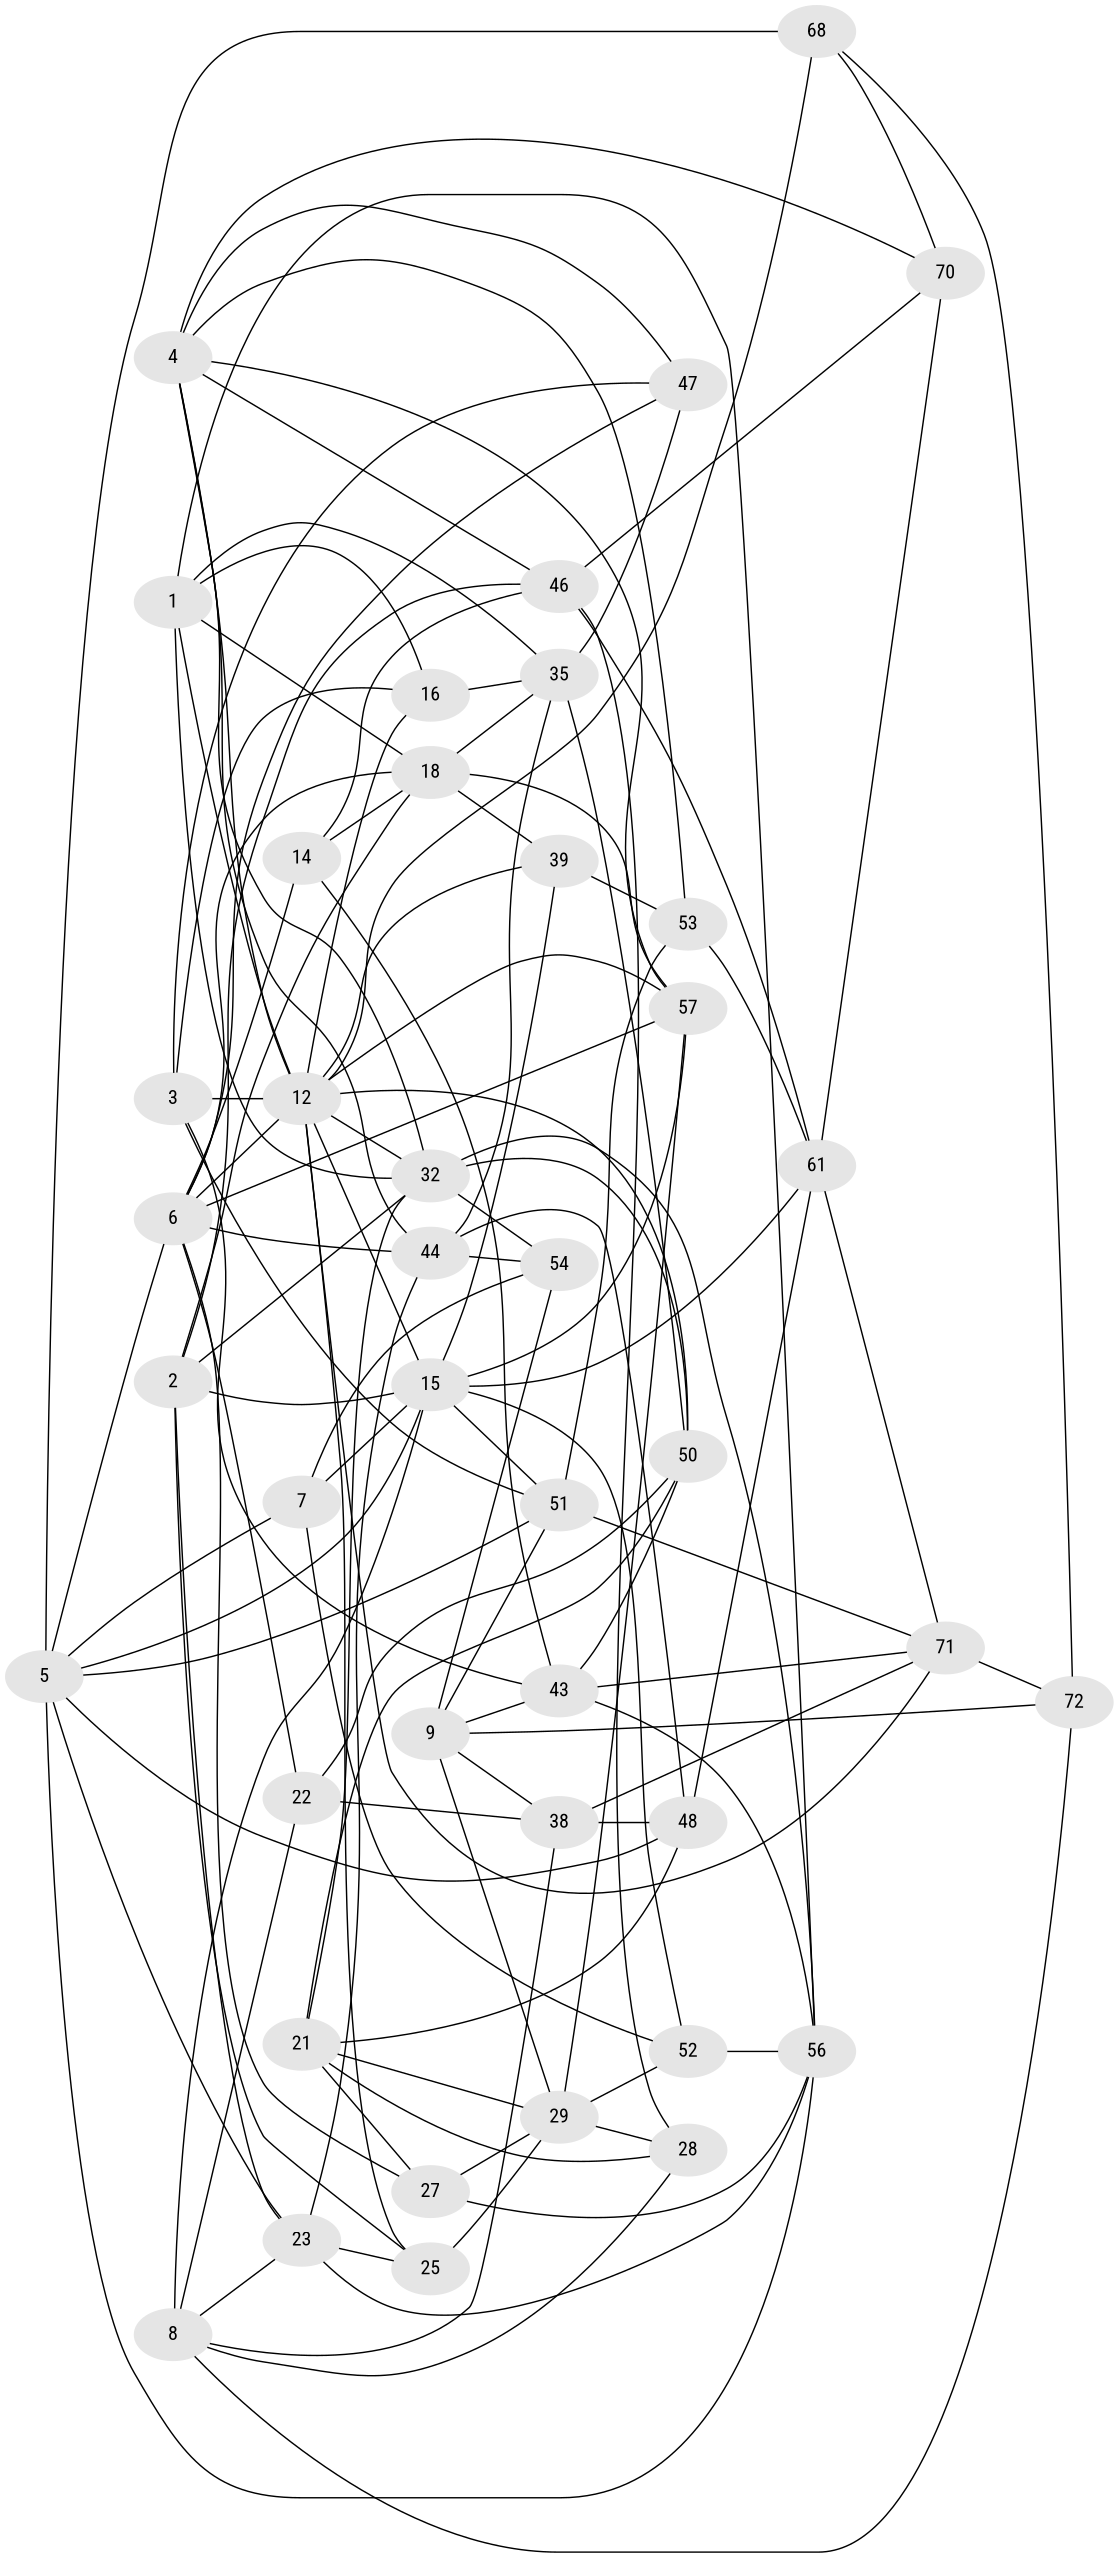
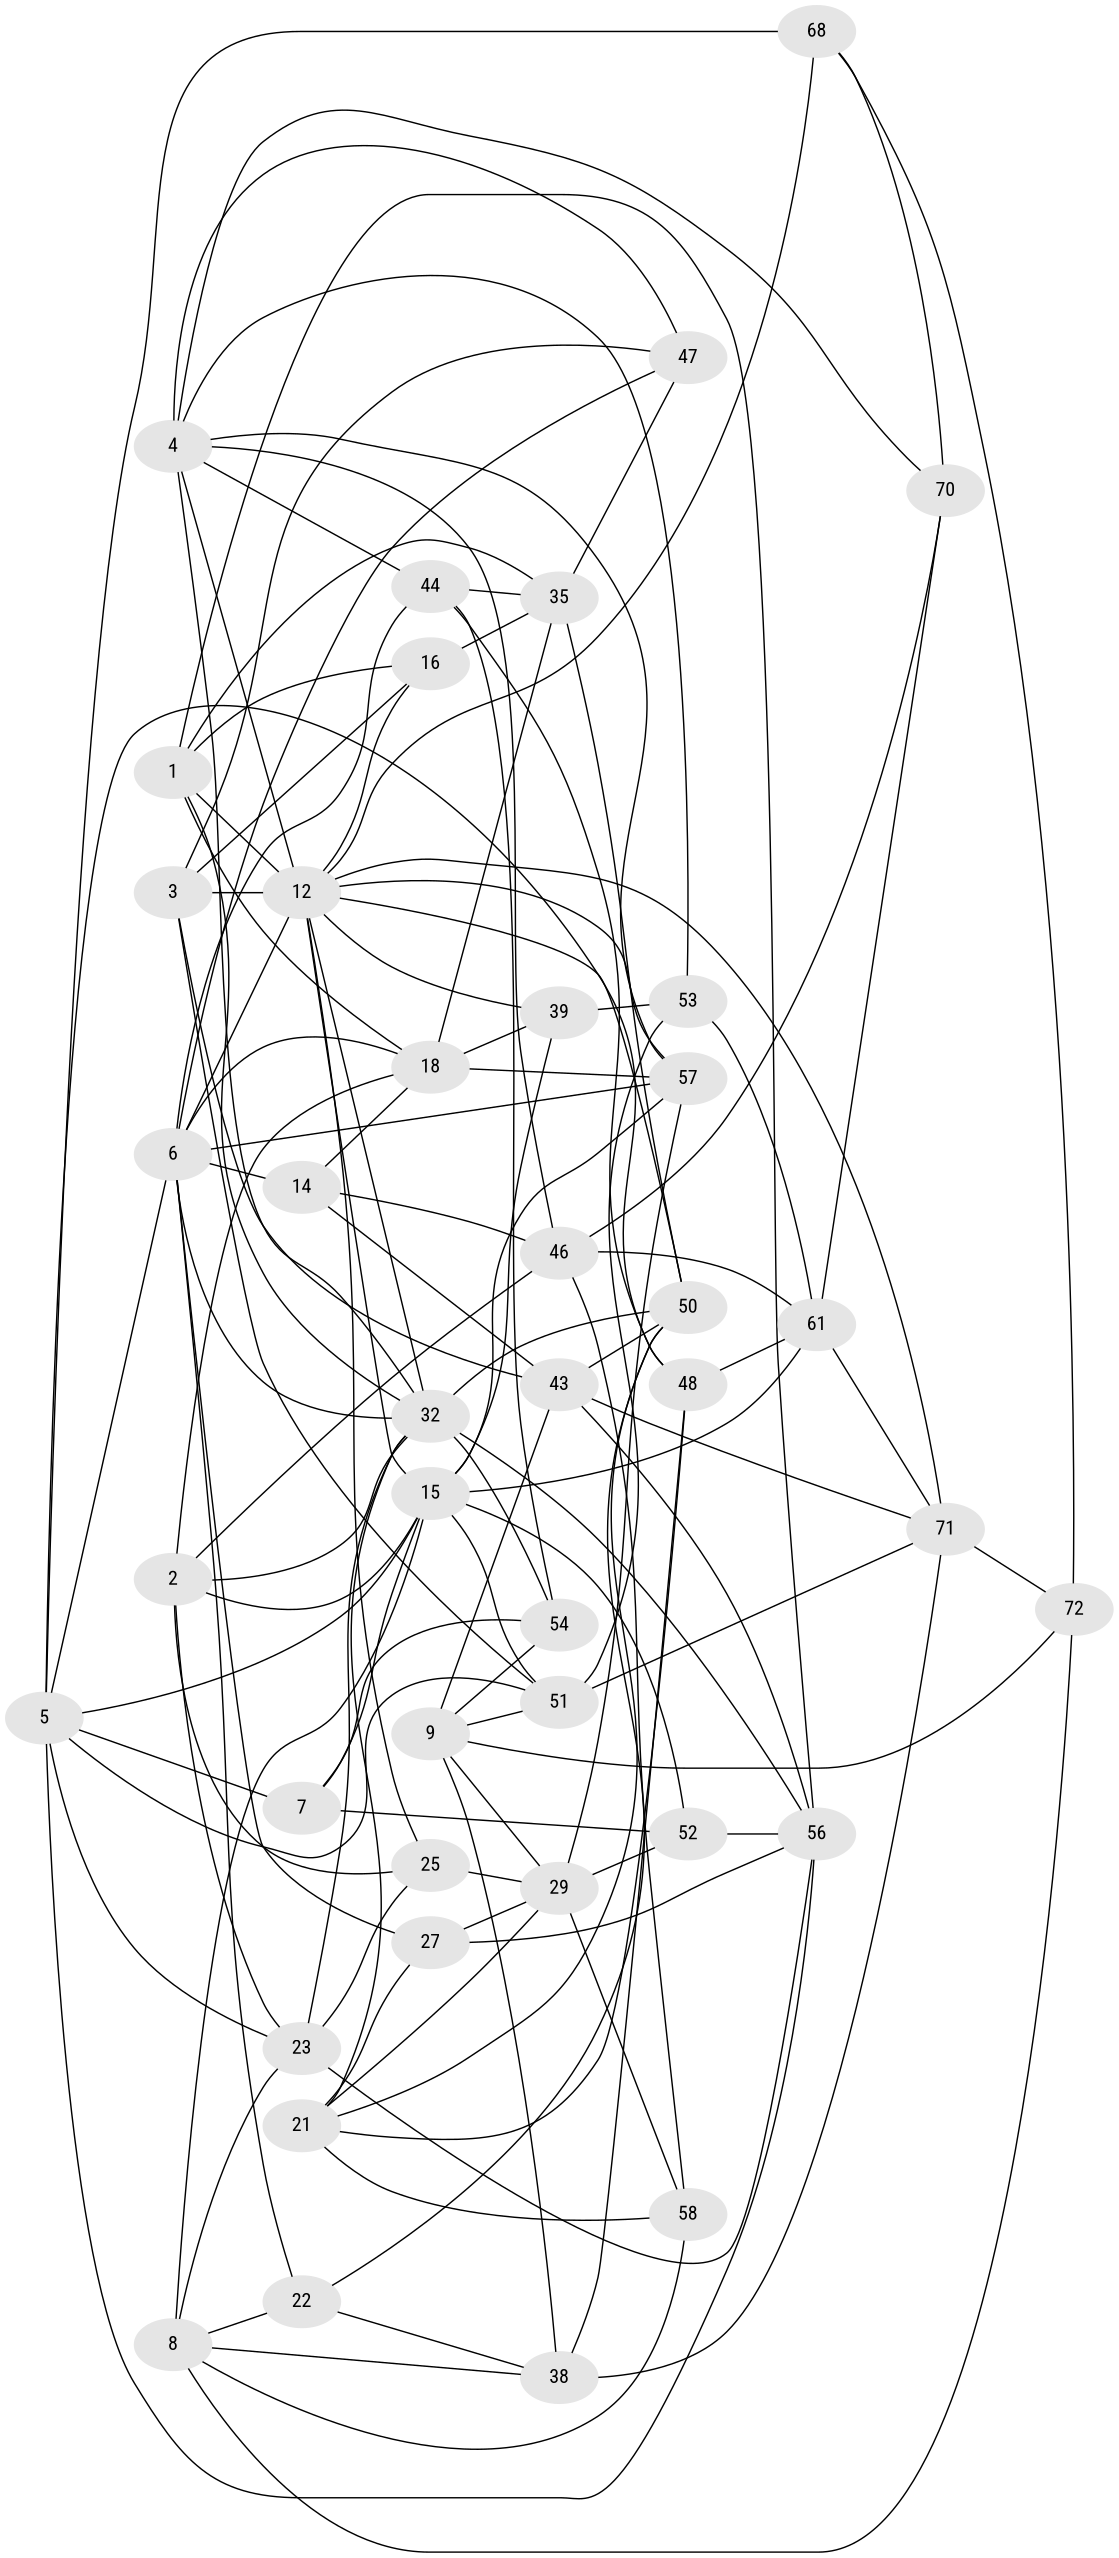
  graph {
    fontname="Roboto Condensed"
    rankdir=LR
    node [color=gray90 fontname="Roboto Condensed" style=filled]
    edge [fontname="Roboto Condensed"]
    1 [super="+59"]
    12 [super="+19+75+17"]
    16
    18 [super="+28"]
    35 [super="+41"]
    56 [super="+63+83"]
    32 [super="+42+87+37"]
    4 [super="+13+10"]
    46 [super="+49"]
    47
    n11 [label=44 super="+36"]
    53
    57 [super="+86"]
    70
    15 [super="+45+55"]
    25
    68
    39
    50 [super="+82"]
    71 [super="+77"]
    2 [super="+81+78"]
    23 [super="+67"]
    51 [super="+85"]
    52
    61 [super="+62"]
    29 [super="+40+34"]
    54
-   58 [label=28]
+   58
    3 [super="+84"]
    43 [super="+73"]
    72
    48 [super="+76"]
    5 [super="+44+11"]
    6 [super="+64+31"]
    7
    14
    22
    27
    38
    8 [super="+26"]
    9 [super="+33"]
    21 [super="+74"]
    1 -- 12
    1 -- 16
    1 -- 18
    1 -- 35
    1 -- 56
    1 -- 32
    12 -- 16
    12 -- 32
    12 -- 57
    12 -- 15
    12 -- 25
    12 -- 68
    12 -- 39
    12 -- 50
    12 -- 71
    16 -- 35
    18 -- 35
    18 -- 57
    18 -- 39
    35 -- 47
    35 -- 50
    32 -- 56
    32 -- 50
    32 -- 54
    4 -- 12
    4 -- 32 [weight=2]
    4 -- 46
    4 -- 47
    4 -- n11
    4 -- 53
    4 -- 57
    4 -- 70
    46 -- 70
    46 -- 61
    46 -- 58
    n11 -- 35
    n11 -- 54
    n11 -- 48
    53 -- 61
    15 -- 57
    15 -- 39
    15 -- 51
    15 -- 52
    15 -- 61
    25 -- 29
    68 -- 70
    68 -- 72
    39 -- 53
    71 -- 72
    2 -- 18
    2 -- 32 [weight=2]
    2 -- 46
    2 -- 15
    2 -- 25
    2 -- 23
    23 -- 56
-   23 -- n11
+   23 -- 32
    23 -- 25
    51 -- 53
    51 -- 71
    52 -- 56
    61 -- 70
    61 -- 71
    29 -- 57
    29 -- 52
    29 -- 58
    3 -- 12
    3 -- 16
    3 -- 47
    3 -- 51
    3 -- 43
    43 -- 56
    43 -- 50
    43 -- 71
    48 -- 61
    5 -- 56
    5 -- 15
    5 -- 68
    5 -- 23
    5 -- 51
    5 -- 48
    5 -- 6
    5 -- 7
    6 -- 12
    6 -- 18
+   6 -- 32
    6 -- 47
    6 -- n11
    6 -- 57
    6 -- 14
    6 -- 22
    6 -- 27
    7 -- 15
    7 -- 52
    7 -- 54
    14 -- 18
    14 -- 46
    14 -- 43
    22 -- 50
    22 -- 38
    27 -- 56
    27 -- 29
    38 -- 71
    38 -- 48
    8 -- 15
    8 -- 23
    8 -- 58
    8 -- 72
    8 -- 22
    8 -- 38
    9 -- 51
    9 -- 29
    9 -- 54
    9 -- 43
    9 -- 72
    9 -- 38
    21 -- 32
    21 -- 50
    21 -- 29
    21 -- 58
    21 -- 48
    21 -- 27
  }
